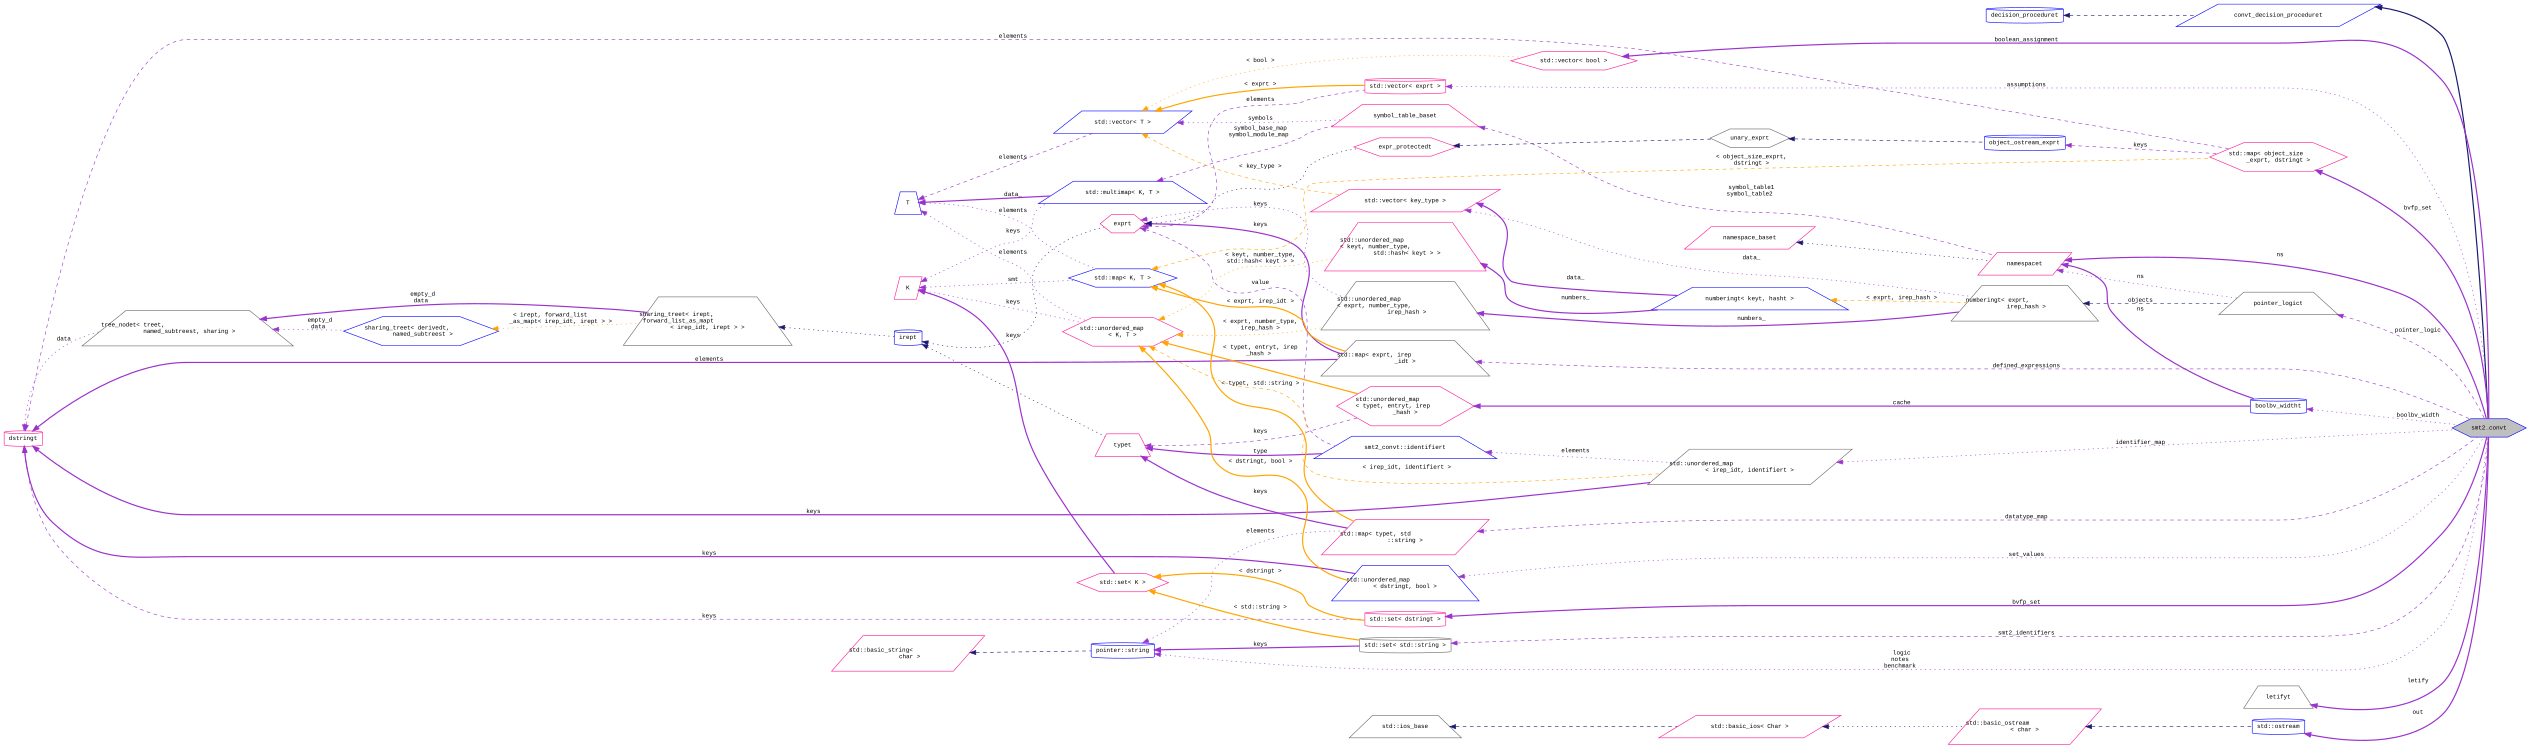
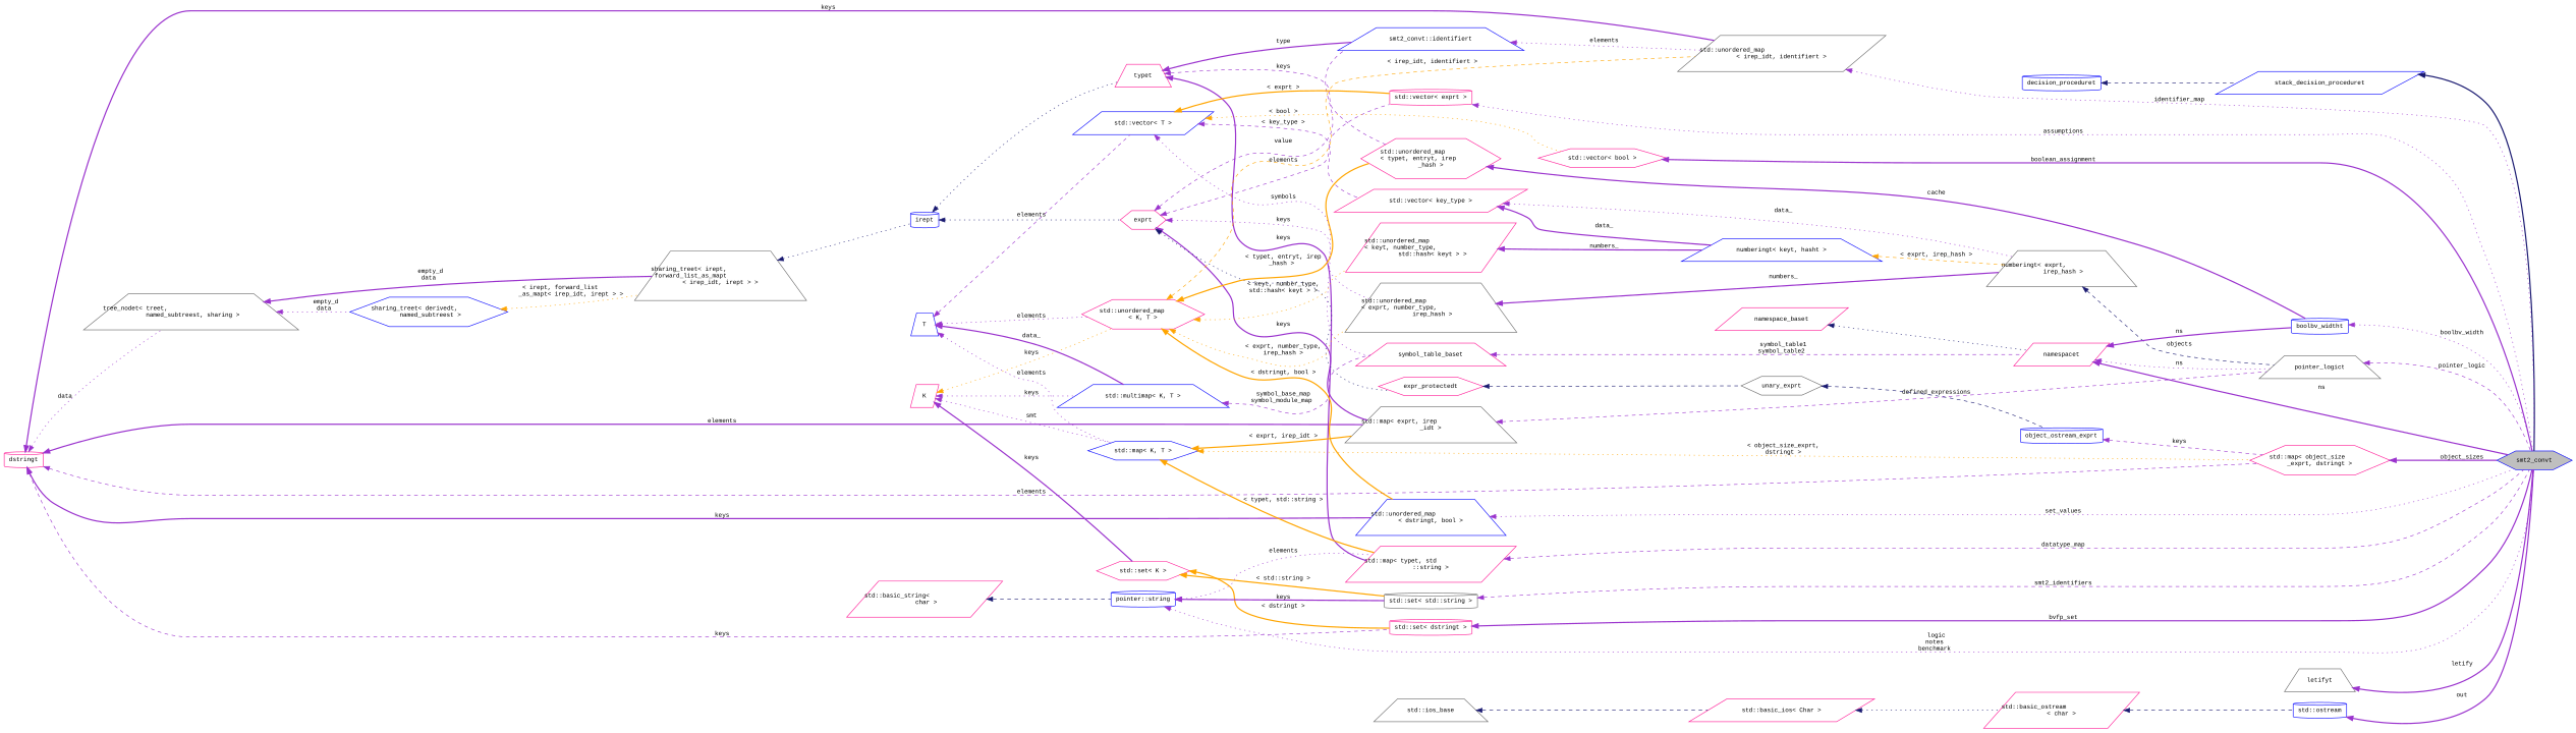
  digraph {
    fontname="Liberation Mono"
    rankdir=LR
    node [color=deeppink fontname="Liberation Mono" fontsize=10 shape=trapezium]
    edge [color=darkorchid3 dir=back fontname="Liberation Mono" fontsize=10 labelfontname=Helvetica labelfontsize=10 style=bold]
    n1 [color=blue fillcolor=grey75 fontcolor=black height=0.2 label=smt2_convt shape=hexagon style=filled width=0.4]
-   n2 [color=blue height=0.2 label=convt_decision_proceduret shape=parallelogram width=0.4]
+   n2 [color=blue height=0.2 label=stack_decision_proceduret shape=parallelogram width=0.4]
    n3 [color=blue height=0.2 label=decision_proceduret shape=cylinder width=0.4]
    n4 [color=gray40 height=0.2 label="std::unordered_map\l\< irep_idt, identifiert \>" shape=parallelogram width=0.4]
    n5 [color=blue height=0.2 label="smt2_convt::identifiert" width=0.4]
    n6 [height=0.2 label=typet width=0.4]
    n7 [height=0.2 label="std::map\< typet, std\l::string \>" shape=parallelogram width=0.4]
    n8 [height=0.2 label="std::unordered_map\l\< typet, entryt, irep\l_hash \>" shape=hexagon width=0.4]
    n9 [color=blue height=0.2 label=boolbv_widtht shape=cylinder width=0.4]
    n10 [color=blue height=0.2 label=irept shape=cylinder width=0.4]
    n11 [height=0.2 label=exprt shape=hexagon width=0.4]
    n12 [color=gray40 height=0.2 label="std::map\< exprt, irep\l_idt \>" width=0.4]
    n13 [color=gray40 height=0.2 label="std::unordered_map\l\< exprt, number_type,\l irep_hash \>" width=0.4]
    n14 [height=0.2 label=expr_protectedt shape=hexagon width=0.4]
    n15 [height=0.2 label="std::vector\< exprt \>" shape=cylinder width=0.4]
    n16 [color=gray40 height=0.2 label="sharing_treet\< irept,\l forward_list_as_mapt\l\< irep_idt, irept \> \>" width=0.4]
    n17 [color=gray40 height=0.2 label="tree_nodet\< treet,\l named_subtreest, sharing \>" width=0.4]
    n18 [color=blue height=0.2 label="sharing_treet\< derivedt,\l named_subtreest \>" shape=hexagon width=0.4]
    n19 [height=0.2 label=dstringt shape=cylinder width=0.4]
    n20 [height=0.2 label="std::map\< object_size\l_exprt, dstringt \>" shape=hexagon width=0.4]
    n21 [height=0.2 label="std::set\< dstringt \>" shape=cylinder width=0.4]
    n22 [color=blue height=0.2 label="std::unordered_map\l\< dstringt, bool \>" width=0.4]
    n23 [color=gray40 height=0.2 label="numberingt\< exprt,\l irep_hash \>" width=0.4]
    n24 [color=gray40 height=0.2 label=unary_exprt shape=hexagon width=0.4]
    n25 [height=0.2 label="std::unordered_map\l\< K, T \>" shape=hexagon width=0.4]
-   n26 [height=0.2 label="std::unordered_map\l\< keyt, number_type,\l std::hash\< keyt \> \>" width=0.4]
+   n26 [height=0.2 label="std::unordered_map\l\< keyt, number_type,\l std::hash\< keyt \> \>" shape=parallelogram width=0.4]
    n27 [height=0.2 label=symbol_table_baset width=0.4]
    n28 [height=0.2 label=namespacet shape=parallelogram width=0.4]
    n29 [color=blue height=0.2 label="numberingt\< keyt, hasht \>" width=0.4]
    n30 [height=0.2 label=K shape=parallelogram width=0.4]
    n31 [color=blue height=0.2 label="std::map\< K, T \>" shape=hexagon width=0.4]
    n32 [color=blue height=0.2 label="std::multimap\< K, T \>" width=0.4]
    n33 [height=0.2 label="std::set\< K \>" shape=hexagon width=0.4]
    n34 [color=gray40 height=0.2 label="std::set\< std::string \>" shape=cylinder width=0.4]
    n35 [color=blue height=0.2 label=T width=0.4]
    n36 [color=blue height=0.2 label="std::vector\< T \>" shape=parallelogram width=0.4]
    n37 [height=0.2 label="std::vector\< key_type \>" shape=parallelogram width=0.4]
    n38 [height=0.2 label="std::vector\< bool \>" shape=hexagon width=0.4]
    n39 [color=gray40 height=0.2 label=pointer_logict width=0.4]
    n40 [height=0.2 label=namespace_baset shape=parallelogram width=0.4]
    n41 [color=blue height=0.2 label="pointer::string" shape=cylinder width=0.4]
    n42 [height=0.2 label="std::basic_string\<\l char \>" shape=parallelogram width=0.4]
    n43 [color=blue height=0.2 label=object_ostream_exprt shape=cylinder width=0.4]
    n44 [color=gray40 height=0.2 label=letifyt width=0.4]
    n45 [color=blue height=0.2 label="std::ostream" shape=cylinder width=0.4]
    n46 [height=0.2 label="std::basic_ostream\l\< char \>" shape=parallelogram width=0.4]
    n47 [height=0.2 label="std::basic_ios\< Char \>" shape=parallelogram width=0.4]
    n48 [color=gray40 height=0.2 label="std::ios_base" width=0.4]
    n2 -> n1 [color=midnightblue]
    n3 -> n2 [color=midnightblue style=dashed]
    n4 -> n1 [label=" identifier_map" style=dotted]
    n5 -> n4 [label=" elements" style=dotted]
    n6 -> n5 [label=" type"]
    n6 -> n7 [label=" keys"]
    n6 -> n8 [label=" keys" style=dashed]
    n7 -> n1 [label=" datatype_map" style=dashed]
    n8 -> n9 [label=" cache"]
    n9 -> n1 [label=" boolbv_width" style=dotted]
    n10 -> n6 [color=midnightblue style=dotted]
    n10 -> n11 [color=midnightblue style=dotted]
    n11 -> n5 [label=" value" style=dashed]
    n11 -> n12 [label=" keys"]
    n11 -> n13 [label=" keys" style=dotted]
    n11 -> n14 [color=midnightblue style=dotted]
    n11 -> n15 [label=" elements" style=dashed]
-   n12 -> n1 [label=" defined_expressions" style=dashed]
+   n12 -> n39 [label=" defined_expressions" style=dashed]
    n13 -> n23 [label=" numbers_"]
    n14 -> n24 [color=midnightblue style=dashed]
    n15 -> n1 [label=" assumptions" style=dotted]
    n16 -> n10 [color=midnightblue style=dotted]
    n17 -> n16 [label=" empty_d\ndata"]
    n17 -> n18 [label=" empty_d\ndata" style=dotted]
    n18 -> n16 [color=orange label=" \< irept, forward_list\l_as_mapt\< irep_idt, irept \> \>" style=dotted]
    n19 -> n4 [label=" keys"]
    n19 -> n12 [label=" elements"]
    n19 -> n17 [label=" data" style=dotted]
    n19 -> n20 [label=" elements" style=dashed]
    n19 -> n21 [label=" keys" style=dashed]
    n19 -> n22 [label=" keys"]
-   n20 -> n1 [label=" bvfp_set"]
+   n20 -> n1 [label=" object_sizes"]
    n21 -> n1 [label=" bvfp_set"]
    n22 -> n1 [label=" set_values" style=dotted]
    n23 -> n39 [color=midnightblue label=" objects" style=dashed]
    n24 -> n43 [color=midnightblue style=dashed]
    n25 -> n4 [color=orange label=" \< irep_idt, identifiert \>" style=dashed]
    n25 -> n8 [color=orange label=" \< typet, entryt, irep\l_hash \>"]
    n25 -> n13 [color=orange label=" \< exprt, number_type,\l irep_hash \>" style=dotted]
    n25 -> n22 [color=orange label=" \< dstringt, bool \>"]
    n25 -> n26 [color=orange label=" \< keyt, number_type,\l std::hash\< keyt \> \>" style=dotted]
    n26 -> n29 [label=" numbers_"]
    n27 -> n28 [label=" symbol_table1\nsymbol_table2" style=dashed]
    n28 -> n1 [label=" ns"]
    n28 -> n9 [label=" ns"]
    n28 -> n39 [label=" ns" style=dotted]
    n29 -> n23 [color=orange label=" \< exprt, irep_hash \>" style=dashed]
-   n30 -> n25 [label=" keys" style=dotted]
+   n30 -> n25 [color=orange label=" keys" style=dotted]
    n30 -> n31 [label=" smt" style=dotted]
    n30 -> n32 [label=" keys" style=dotted]
    n30 -> n33 [label=" keys"]
    n31 -> n7 [color=orange label=" \< typet, std::string \>"]
    n31 -> n12 [color=orange label=" \< exprt, irep_idt \>"]
-   n31 -> n20 [color=orange label=" \< object_size_exprt,\l dstringt \>" style=dashed]
+   n31 -> n20 [color=orange label=" \< object_size_exprt,\l dstringt \>" style=dotted]
    n32 -> n27 [label=" symbol_base_map\nsymbol_module_map" style=dashed]
    n33 -> n21 [color=orange label=" \< dstringt \>"]
    n33 -> n34 [color=orange label=" \< std::string \>"]
    n34 -> n1 [label=" smt2_identifiers" style=dashed]
    n35 -> n25 [label=" elements" style=dotted]
    n35 -> n31 [label=" elements" style=dotted]
    n35 -> n32 [label=" data_"]
    n35 -> n36 [label=" elements" style=dashed]
    n36 -> n15 [color=orange label=" \< exprt \>"]
    n36 -> n27 [label=" symbols" style=dotted]
-   n36 -> n37 [color=orange label=" \< key_type \>" style=dashed]
+   n36 -> n37 [label=" \< key_type \>" style=dashed]
    n36 -> n38 [color=orange label=" \< bool \>" style=dotted]
    n37 -> n23 [label=" data_" style=dotted]
    n37 -> n29 [label=" data_"]
    n38 -> n1 [label=" boolean_assignment"]
    n39 -> n1 [label=" pointer_logic" style=dashed]
    n40 -> n28 [color=midnightblue style=dotted]
    n41 -> n1 [label=" logic\nnotes\nbenchmark" style=dotted]
    n41 -> n7 [label=" elements" style=dotted]
    n41 -> n34 [label=" keys"]
    n42 -> n41 [color=midnightblue style=dashed]
    n43 -> n20 [label=" keys" style=dashed]
    n44 -> n1 [label=" letify"]
    n45 -> n1 [label=" out"]
    n46 -> n45 [color=midnightblue style=dashed]
    n47 -> n46 [color=midnightblue style=dotted]
    n48 -> n47 [color=midnightblue style=dashed]
  }
